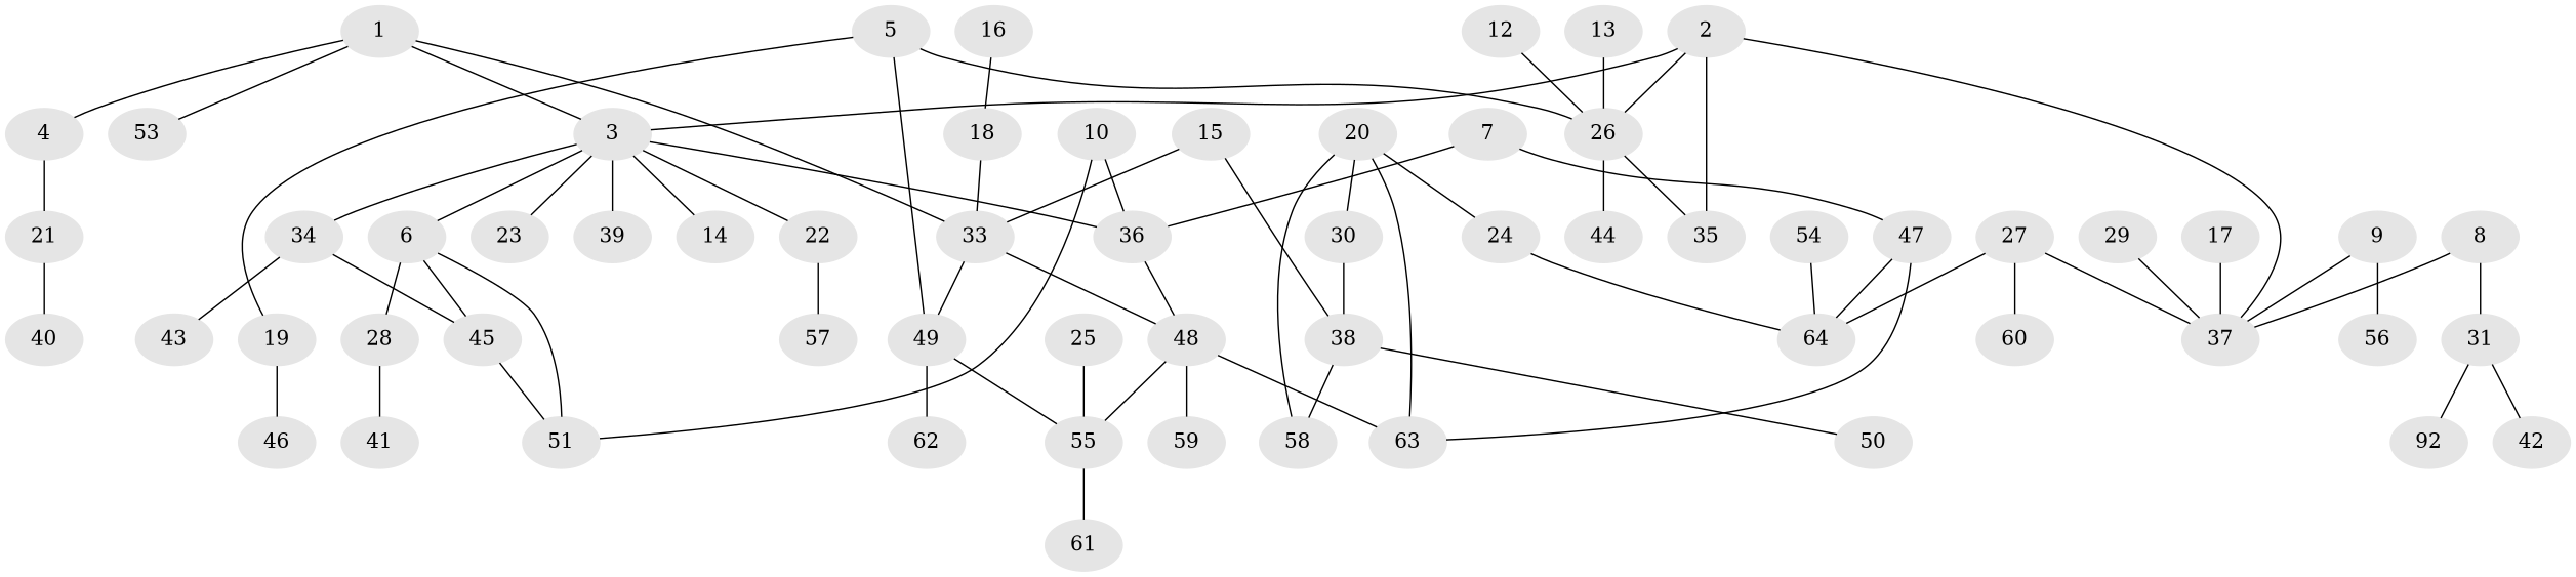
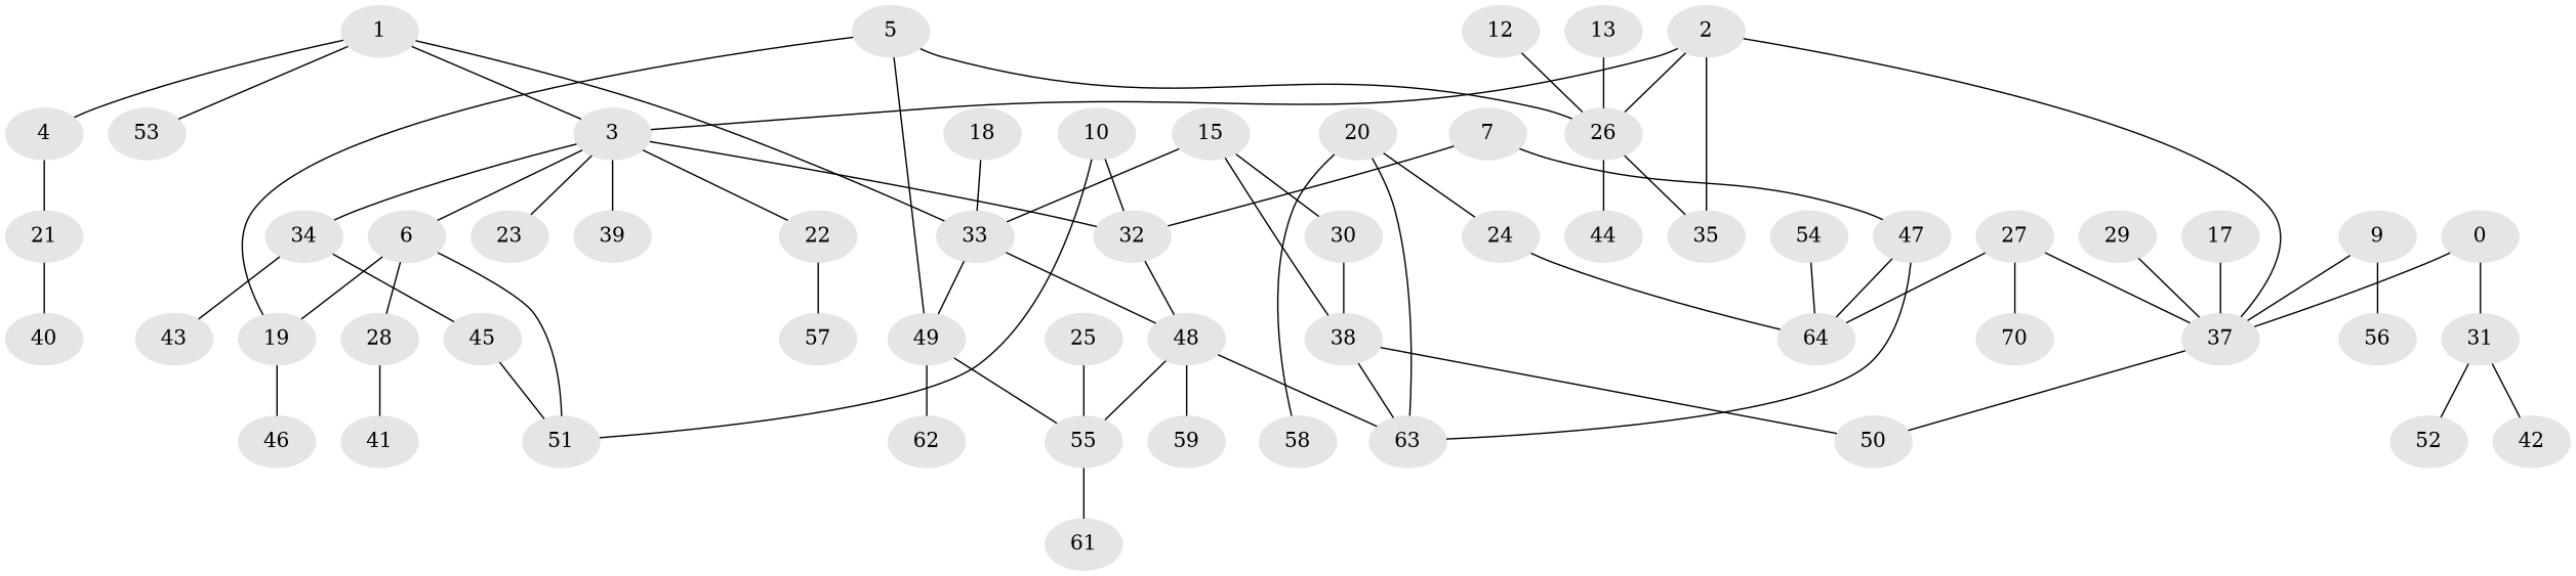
  graph {
    node [color=gray90 style=filled]
    edge [weight=1.0]
    1
    3
    4
    33
    53
    6
-   14
    22
    23
    34
-   36
+   36 [label=32]
    39
    21
    49
    48
    2
    26
    35
    37
    44
    50
    19
    28
    51
    57
    43
    45
    40
    5
    46
    55
    62
    41
    7
    47
-   8
+   8 [label=0]
    31
    42
-   52 [label=92]
+   52
    9
    56
    10
    12
    13
    15
    30
    38
    63
-   16
    18
    17
    29
    20
    24
    58
    64
    25
    61
    27
-   60
+   60 [label=70]
    59
    54
    1 -- 3
    1 -- 4
    1 -- 33
    1 -- 53
    3 -- 6
-   3 -- 14
    3 -- 22
    3 -- 23
    3 -- 34
    3 -- 36
    3 -- 39
    4 -- 21
    33 -- 49
    33 -- 48
-   6 -- 45
+   6 -- 19
    6 -- 28
    6 -- 51
    22 -- 57
    34 -- 43
    34 -- 45
    36 -- 48
    21 -- 40
    49 -- 55
    49 -- 62
    48 -- 55
    48 -- 63
    48 -- 59
    2 -- 3
    2 -- 26
    2 -- 35
    2 -- 37
    26 -- 35
    26 -- 44
+   37 -- 50
    19 -- 46
    28 -- 41
    45 -- 51
    5 -- 49
    5 -- 26
    5 -- 19
    55 -- 61
    7 -- 36
    7 -- 47
    47 -- 63
    47 -- 64
    8 -- 37
    8 -- 31
    31 -- 42
    31 -- 52
    9 -- 37
    9 -- 56
    10 -- 36
    10 -- 51
    12 -- 26
    13 -- 26
    15 -- 33
-   20 -- 30
+   15 -- 30
    15 -- 38
    30 -- 38
    38 -- 50
-   38 -- 58
-   16 -- 18
+   38 -- 63
    18 -- 33
    17 -- 37
    29 -- 37
    20 -- 63
    20 -- 24
    20 -- 58
    24 -- 64
    25 -- 55
    27 -- 37
    27 -- 64
    27 -- 60
    54 -- 64
  }
